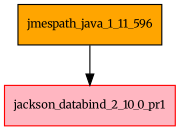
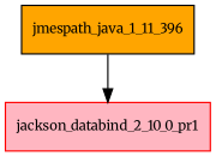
  digraph {
    fontname=Merriweather
    node [fontsize=10.0 shape=box style=filled fontname=Merriweather]
-   jmespath_java_1_11_596 [fillcolor=orange color=black]
+   jmespath_java_1_11_596 [fillcolor=orange color=black label=jmespath_java_1_11_396]
    jackson_databind_2_10_0_pr1 [fillcolor=lightpink color=red]
    jmespath_java_1_11_596 -> jackson_databind_2_10_0_pr1 [fontname=Merriweather]
  }
